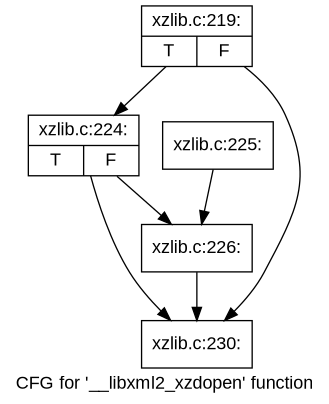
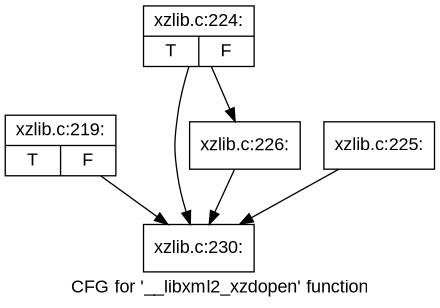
  digraph {
    fontname="Liberation Sans"
    label="CFG for '__libxml2_xzdopen' function"
    node [fontname="Liberation Sans" shape=record]
    edge [fontname="Liberation Sans"]
    n1 [label="{xzlib.c:219:|{<s0>T|<s1>F}}"]
    n2 [label="{xzlib.c:224:|{<s0>T|<s1>F}}"]
    n3 [label="{xzlib.c:230:}"]
    n4 [label="{xzlib.c:225:}"]
    n5 [label="{xzlib.c:226:}"]
-   n1 -> n2
    n1 -> n3
    n2 -> n3
    n2 -> n5
-   n4 -> n5
+   n4 -> n3
    n5 -> n3
  }
